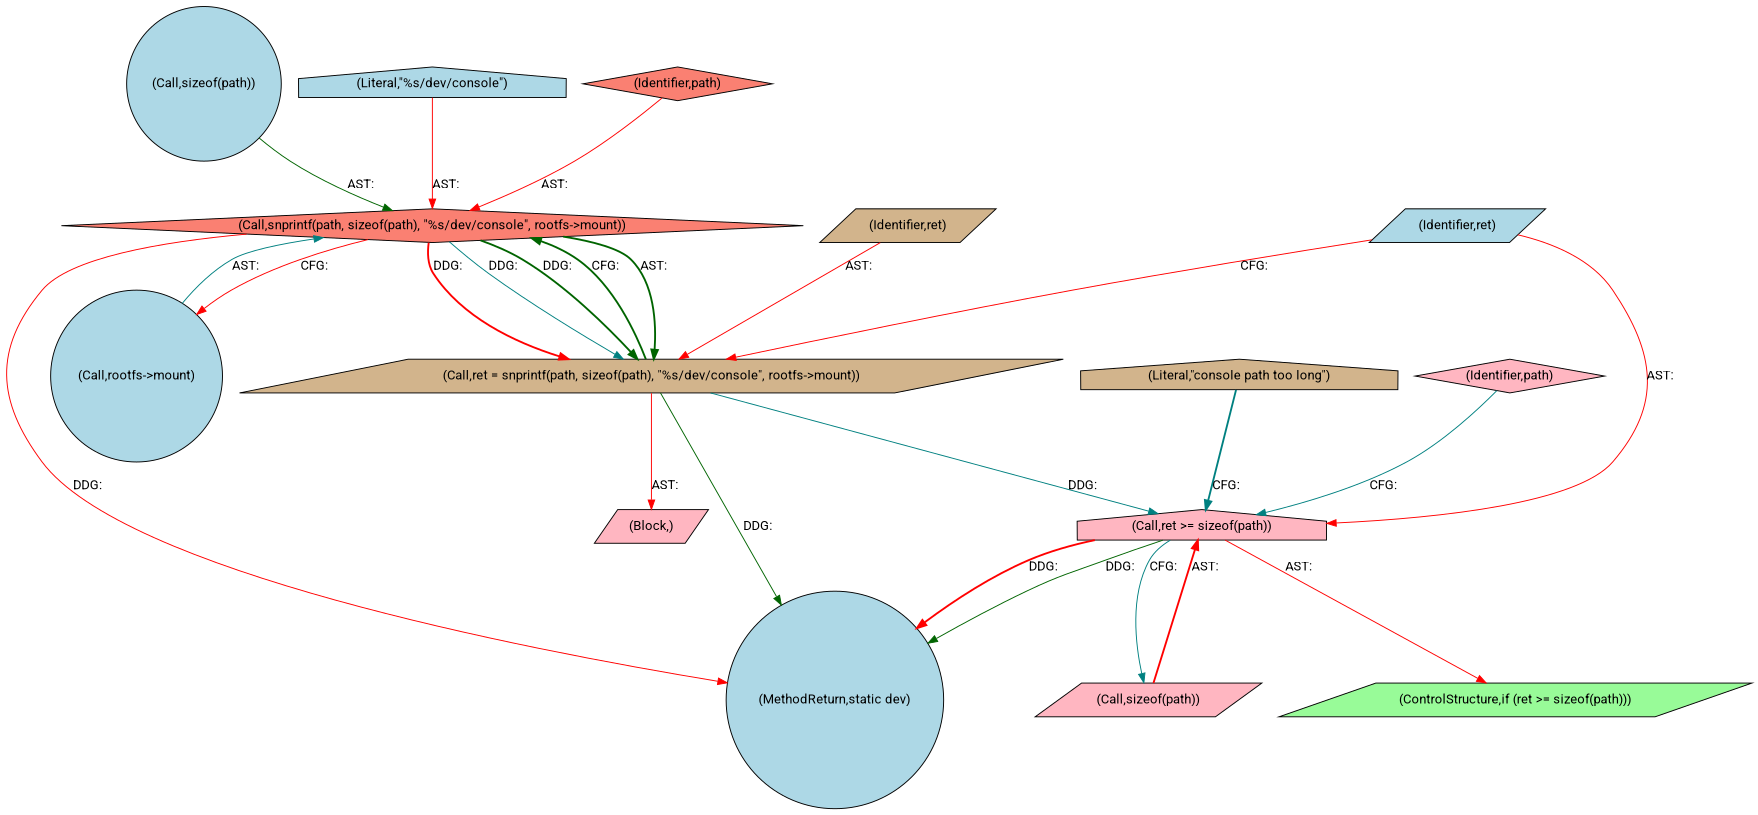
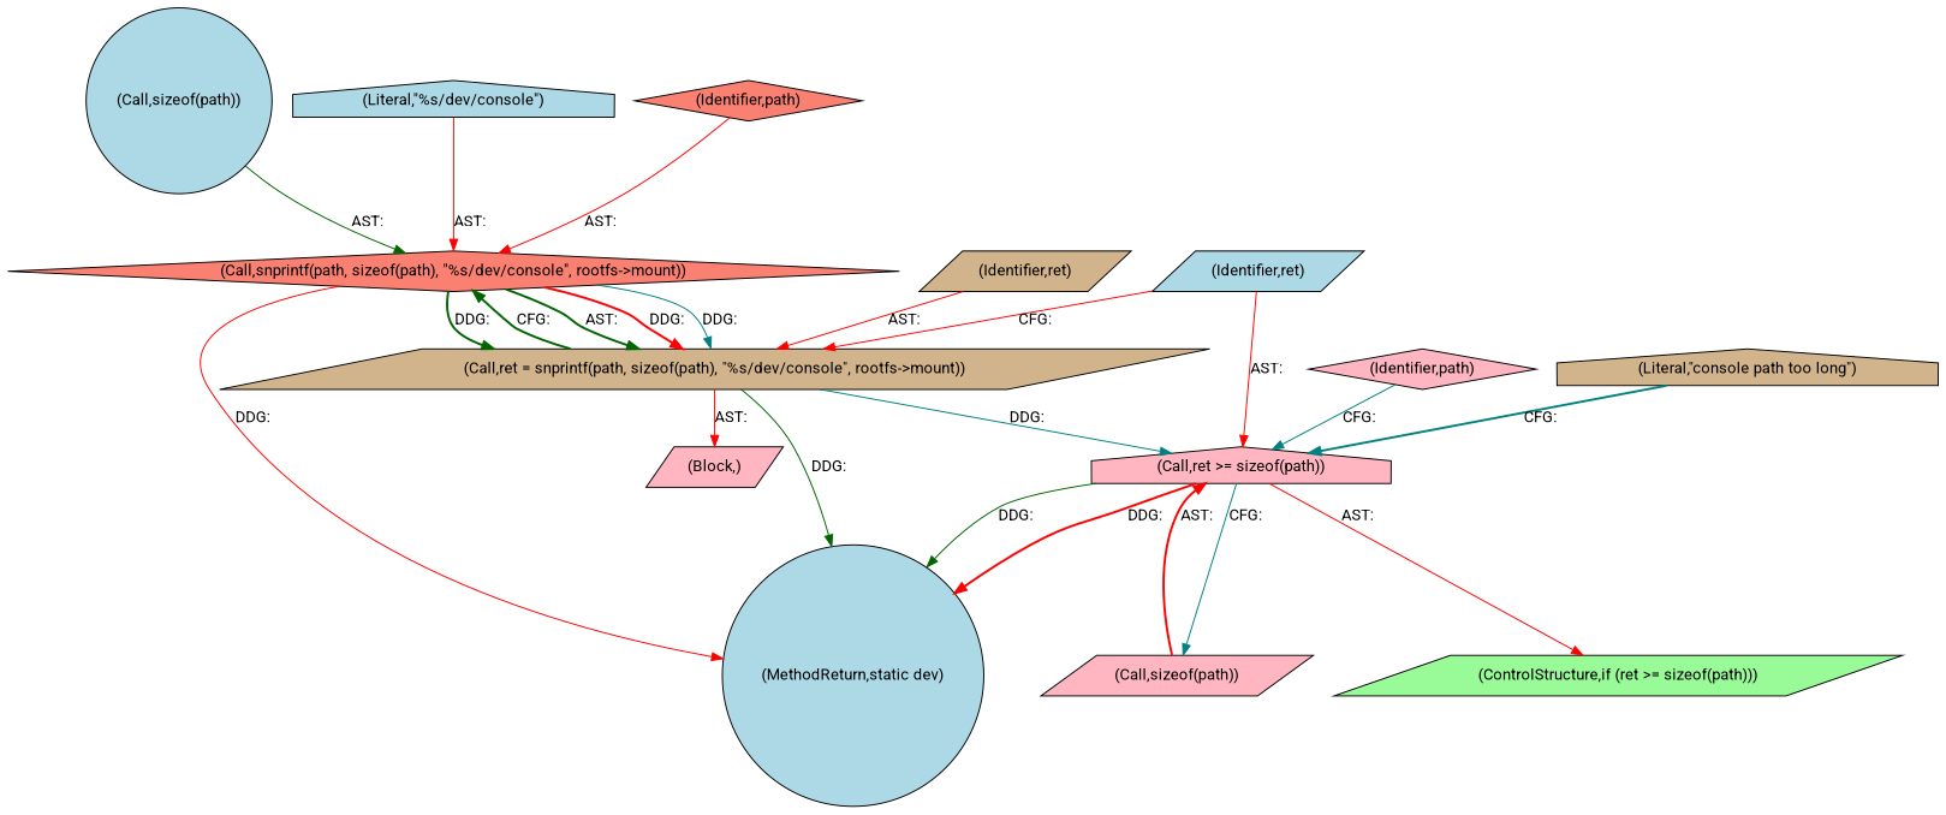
  digraph {
    fontname=Roboto
    node [fillcolor=lightblue fontname=Roboto shape=parallelogram style=filled]
    edge [color=red fontname=Roboto style=solid]
    n1 [fillcolor=salmon label="(Call,snprintf(path, sizeof(path), \"%s/dev/console\", rootfs->mount))" shape=diamond]
    n2 [fillcolor=tan label="(Call,ret = snprintf(path, sizeof(path), \"%s/dev/console\", rootfs->mount))"]
    n3 [label="(MethodReturn,static dev)" shape=circle]
-   n4 [label="(Call,rootfs->mount)" shape=circle]
    n5 [fillcolor=lightpink label="(Call,ret >= sizeof(path))" shape=house]
    n6 [fillcolor=lightpink label="(Block,)"]
    n7 [fillcolor=lightpink label="(Call,sizeof(path))"]
    n8 [fillcolor=palegreen label="(ControlStructure,if (ret >= sizeof(path)))"]
    n9 [label="(Call,sizeof(path))" shape=circle]
    n10 [label="(Literal,\"%s/dev/console\")" shape=house]
    n11 [fillcolor=tan label="(Literal,\"console path too long\")" shape=house]
    n12 [fillcolor=tan label="(Identifier,ret)"]
    n13 [label="(Identifier,ret)"]
    n14 [fillcolor=lightpink label="(Identifier,path)" shape=diamond]
    n15 [fillcolor=salmon label="(Identifier,path)" shape=diamond]
    n1 -> n2 [color=darkgreen label="AST: " style=bold]
    n1 -> n2 [label="DDG: " style=bold]
    n1 -> n2 [color=teal label="DDG: "]
    n1 -> n2 [color=darkgreen label="DDG: " style=bold]
    n1 -> n3 [label="DDG: "]
-   n1 -> n4 [label="CFG: "]
    n2 -> n1 [color=darkgreen label="CFG: " style=bold]
    n2 -> n3 [color=darkgreen label="DDG: "]
    n2 -> n5 [color=teal label="DDG: "]
    n2 -> n6 [label="AST: "]
-   n4 -> n1 [color=teal label="AST: "]
    n5 -> n3 [color=darkgreen label="DDG: "]
    n5 -> n3 [label="DDG: " style=bold]
    n5 -> n7 [color=teal label="CFG: "]
    n5 -> n8 [label="AST: "]
    n7 -> n5 [label="AST: " style=bold]
    n9 -> n1 [color=darkgreen label="AST: "]
    n10 -> n1 [label="AST: "]
    n11 -> n5 [color=teal label="CFG: " style=bold]
    n12 -> n2 [label="AST: "]
    n13 -> n2 [label="CFG: "]
    n13 -> n5 [label="AST: "]
    n14 -> n5 [color=teal label="CFG: "]
    n15 -> n1 [label="AST: "]
  }
